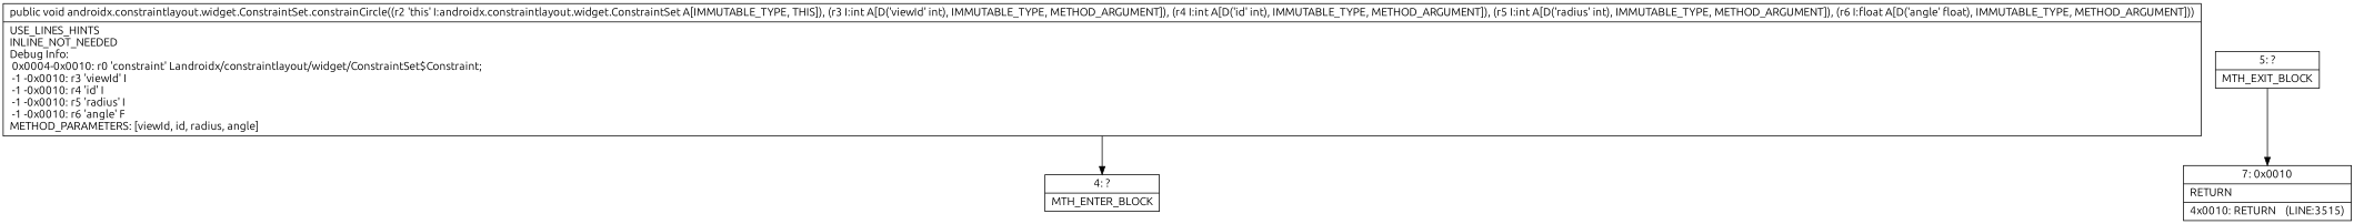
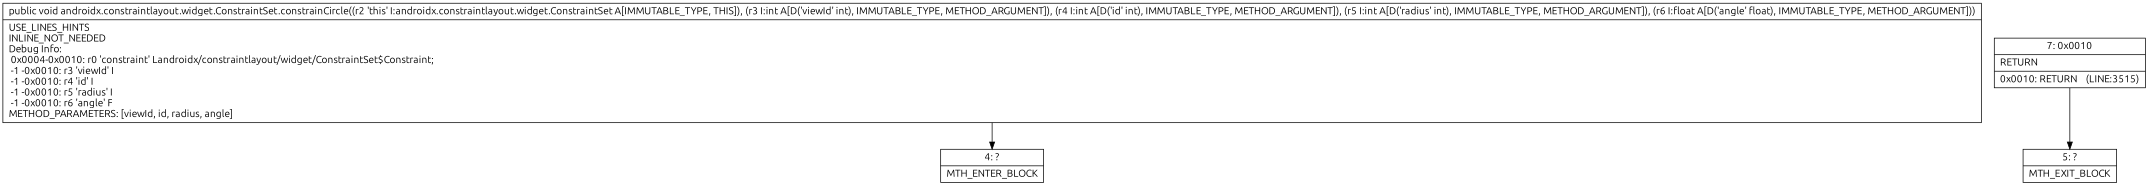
  digraph {
    fontname=Ubuntu
    node [fontname=Ubuntu shape=record]
    edge [fontname=Ubuntu]
    n1 [label="{4\:\ ?|MTH_ENTER_BLOCK\l}"]
-   n2 [label="{7\:\ 0x0010|RETURN\l|4x0010: RETURN    (LINE:3515)\l}"]
+   n2 [label="{7\:\ 0x0010|RETURN\l|0x0010: RETURN    (LINE:3515)\l}"]
    n3 [label="{5\:\ ?|MTH_EXIT_BLOCK\l}"]
    n4 [label="{public void androidx.constraintlayout.widget.ConstraintSet.constrainCircle((r2 'this' I:androidx.constraintlayout.widget.ConstraintSet A[IMMUTABLE_TYPE, THIS]), (r3 I:int A[D('viewId' int), IMMUTABLE_TYPE, METHOD_ARGUMENT]), (r4 I:int A[D('id' int), IMMUTABLE_TYPE, METHOD_ARGUMENT]), (r5 I:int A[D('radius' int), IMMUTABLE_TYPE, METHOD_ARGUMENT]), (r6 I:float A[D('angle' float), IMMUTABLE_TYPE, METHOD_ARGUMENT]))  | USE_LINES_HINTS\lINLINE_NOT_NEEDED\lDebug Info:\l  0x0004\-0x0010: r0 'constraint' Landroidx\/constraintlayout\/widget\/ConstraintSet$Constraint;\l  \-1 \-0x0010: r3 'viewId' I\l  \-1 \-0x0010: r4 'id' I\l  \-1 \-0x0010: r5 'radius' I\l  \-1 \-0x0010: r6 'angle' F\lMETHOD_PARAMETERS: [viewId, id, radius, angle]\l}"]
-   n3 -> n2
+   n2 -> n3
    n4 -> n1
  }
